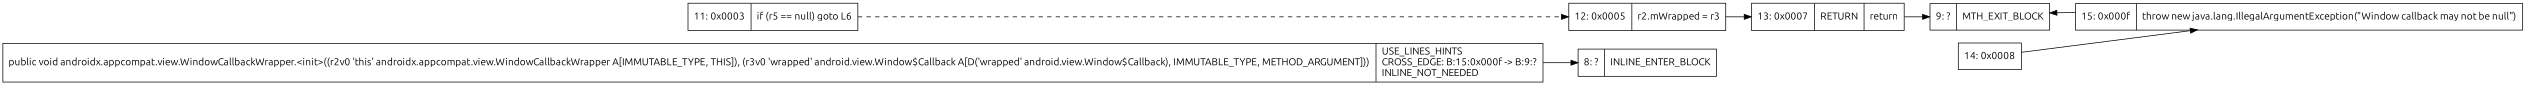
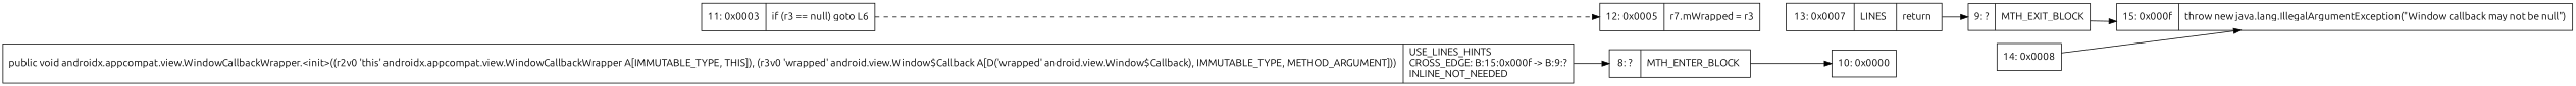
  digraph {
    fontname=Ubuntu
    rankdir=LR
    node [fontname=Ubuntu shape=record]
    edge [fontname=Ubuntu]
-   n1 [label="{8\:\ ?|INLINE_ENTER_BLOCK\l}"]
-   n3 [label="{11\:\ 0x0003|if (r5 == null) goto L6\l}"]
-   n4 [label="{12\:\ 0x0005|r2.mWrapped = r3\l}"]
-   n5 [label="{13\:\ 0x0007|RETURN\l|return\l}"]
+   n1 [label="{8\:\ ?|MTH_ENTER_BLOCK\l}"]
+   n2 [label="{10\:\ 0x0000}"]
+   n3 [label="{11\:\ 0x0003|if (r3 == null) goto L6\l}"]
+   n4 [label="{12\:\ 0x0005|r7.mWrapped = r3\l}"]
+   n5 [label="{13\:\ 0x0007|LINES\l|return\l}"]
    n6 [label="{14\:\ 0x0008}"]
    n7 [label="{15\:\ 0x000f|throw new java.lang.IllegalArgumentException(\"Window callback may not be null\")\l}"]
    n8 [label="{9\:\ ?|MTH_EXIT_BLOCK\l}"]
    n9 [label="{public void androidx.appcompat.view.WindowCallbackWrapper.\<init\>((r2v0 'this' androidx.appcompat.view.WindowCallbackWrapper A[IMMUTABLE_TYPE, THIS]), (r3v0 'wrapped' android.view.Window$Callback A[D('wrapped' android.view.Window$Callback), IMMUTABLE_TYPE, METHOD_ARGUMENT]))  | USE_LINES_HINTS\lCROSS_EDGE: B:15:0x000f \-\> B:9:?\lINLINE_NOT_NEEDED\l}"]
+   n1 -> n2
    n3 -> n4 [style=dashed]
-   n4 -> n5
    n5 -> n8
    n6 -> n7
-   n7 -> n8
+   n8 -> n7
    n9 -> n1
  }
